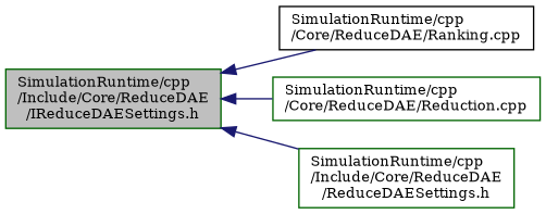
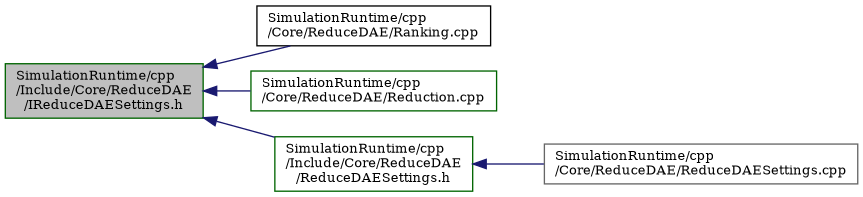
  digraph {
    rankdir=LR
    fontname="DejaVu Serif"
    node [color=darkgreen fillcolor=white fontname="DejaVu Serif" fontsize=10 shape=record style=filled]
    edge [color=midnightblue dir=back fontname="DejaVu Serif" fontsize=10 labelfontname=Helvetica labelfontsize=10 style=solid]
    n1 [fillcolor=grey75 fontcolor=black height=0.2 label="SimulationRuntime/cpp\l/Include/Core/ReduceDAE\l/IReduceDAESettings.h" width=0.4]
    n2 [color=black height=0.2 label="SimulationRuntime/cpp\l/Core/ReduceDAE/Ranking.cpp" width=0.4]
    n3 [height=0.2 label="SimulationRuntime/cpp\l/Core/ReduceDAE/Reduction.cpp" width=0.4]
    n4 [height=0.2 label="SimulationRuntime/cpp\l/Include/Core/ReduceDAE\l/ReduceDAESettings.h" width=0.4]
+   n5 [color=gray40 height=0.2 label="SimulationRuntime/cpp\l/Core/ReduceDAE/ReduceDAESettings.cpp" width=0.4]
    n1 -> n2
    n1 -> n3
    n1 -> n4
+   n4 -> n5
  }
